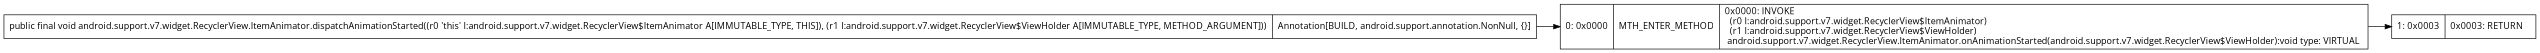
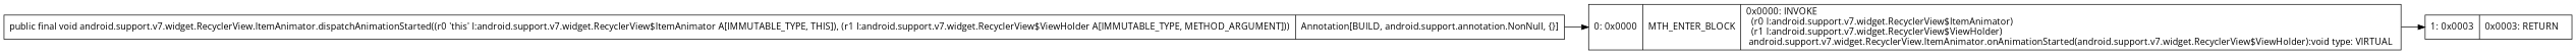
  digraph {
    rankdir=LR
    fontname="Open Sans"
    node [shape=record fontname="Open Sans"]
    edge [fontname="Open Sans"]
-   n1 [label="{0\:\ 0x0000|MTH_ENTER_METHOD\l|0x0000: INVOKE  \l  (r0 I:android.support.v7.widget.RecyclerView$ItemAnimator)\l  (r1 I:android.support.v7.widget.RecyclerView$ViewHolder)\l android.support.v7.widget.RecyclerView.ItemAnimator.onAnimationStarted(android.support.v7.widget.RecyclerView$ViewHolder):void type: VIRTUAL \l}"]
+   n1 [label="{0\:\ 0x0000|MTH_ENTER_BLOCK\l|0x0000: INVOKE  \l  (r0 I:android.support.v7.widget.RecyclerView$ItemAnimator)\l  (r1 I:android.support.v7.widget.RecyclerView$ViewHolder)\l android.support.v7.widget.RecyclerView.ItemAnimator.onAnimationStarted(android.support.v7.widget.RecyclerView$ViewHolder):void type: VIRTUAL \l}"]
    n2 [label="{1\:\ 0x0003|0x0003: RETURN   \l}"]
    n3 [label="{public final void android.support.v7.widget.RecyclerView.ItemAnimator.dispatchAnimationStarted((r0 'this' I:android.support.v7.widget.RecyclerView$ItemAnimator A[IMMUTABLE_TYPE, THIS]), (r1 I:android.support.v7.widget.RecyclerView$ViewHolder A[IMMUTABLE_TYPE, METHOD_ARGUMENT]))  | Annotation[BUILD, android.support.annotation.NonNull, \{\}]\l}"]
    n1 -> n2
    n3 -> n1
  }
